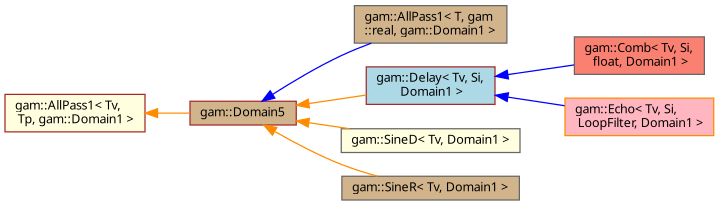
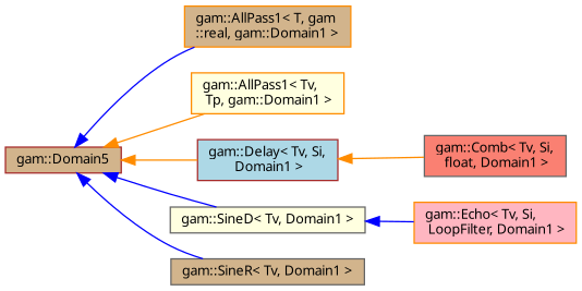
  digraph {
    rankdir=LR
    node [color=gray40 fillcolor=tan fontname="FreeSans.ttf" fontsize=10 shape=record style=filled]
    edge [color=blue dir=back fontname="FreeSans.ttf" fontsize=10 labelfontname="FreeSans.ttf" labelfontsize=10 style=solid]
    n1 [color=brown fontcolor=black height=0.2 label="gam::Domain5" width=0.4]
-   n2 [height=0.2 label="gam::AllPass1\< T, gam\l::real, gam::Domain1 \>" width=0.4]
-   n3 [color=brown fillcolor=lightyellow height=0.2 label="gam::AllPass1\< Tv,\l Tp, gam::Domain1 \>" width=0.4]
+   n2 [color=darkorange height=0.2 label="gam::AllPass1\< T, gam\l::real, gam::Domain1 \>" width=0.4]
+   n3 [color=darkorange fillcolor=lightyellow height=0.2 label="gam::AllPass1\< Tv,\l Tp, gam::Domain1 \>" width=0.4]
    n4 [color=brown fillcolor=lightblue height=0.2 label="gam::Delay\< Tv, Si,\l Domain1 \>" width=0.4]
    n5 [fillcolor=lightyellow height=0.2 label="gam::SineD\< Tv, Domain1 \>" width=0.4]
    n6 [height=0.2 label="gam::SineR\< Tv, Domain1 \>" width=0.4]
    n7 [fillcolor=salmon height=0.2 label="gam::Comb\< Tv, Si,\l float, Domain1 \>" width=0.4]
    n8 [color=darkorange fillcolor=lightpink height=0.2 label="gam::Echo\< Tv, Si,\l LoopFilter, Domain1 \>" width=0.4]
    n1 -> n2
-   n3 -> n1 [color=darkorange]
+   n1 -> n3 [color=darkorange]
    n1 -> n4 [color=darkorange]
-   n1 -> n5 [color=darkorange]
-   n1 -> n6 [color=darkorange]
-   n4 -> n7
-   n4 -> n8
+   n1 -> n5
+   n1 -> n6
+   n4 -> n7 [color=darkorange]
+   n5 -> n8
  }
